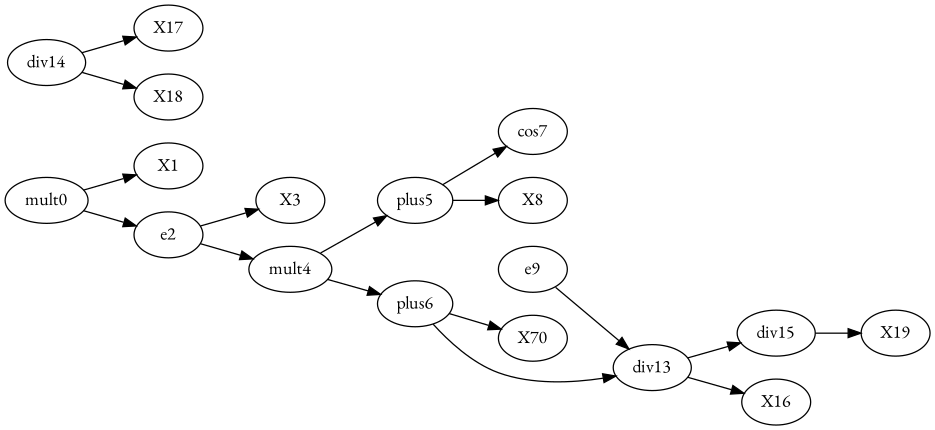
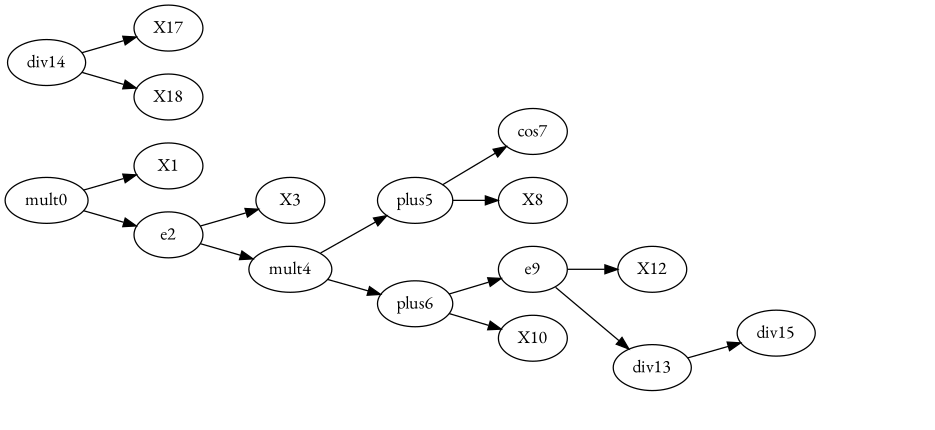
  digraph {
    fontname="EB Garamond"
    rankdir=LR
    node [fontname="EB Garamond"]
    edge [fontname="EB Garamond"]
    mult0
    X1
    e2
    X3
    mult4
    plus5
    plus6
    cos7
    X8
    e9
-   X10 [label=X70]
+   X10
+   X12
    div13
    n14 [label=div15]
-   X16
    div14
    X17
    X18
-   X19
    mult0 -> X1
    mult0 -> e2
    e2 -> X3
    e2 -> mult4
    mult4 -> plus5
    mult4 -> plus6
    plus5 -> cos7
    plus5 -> X8
-   plus6 -> div13
+   plus6 -> e9
    plus6 -> X10
+   e9 -> X12
    e9 -> div13
    div13 -> n14
-   div13 -> X16
-   n14 -> X19
    div14 -> X17
    div14 -> X18
  }
